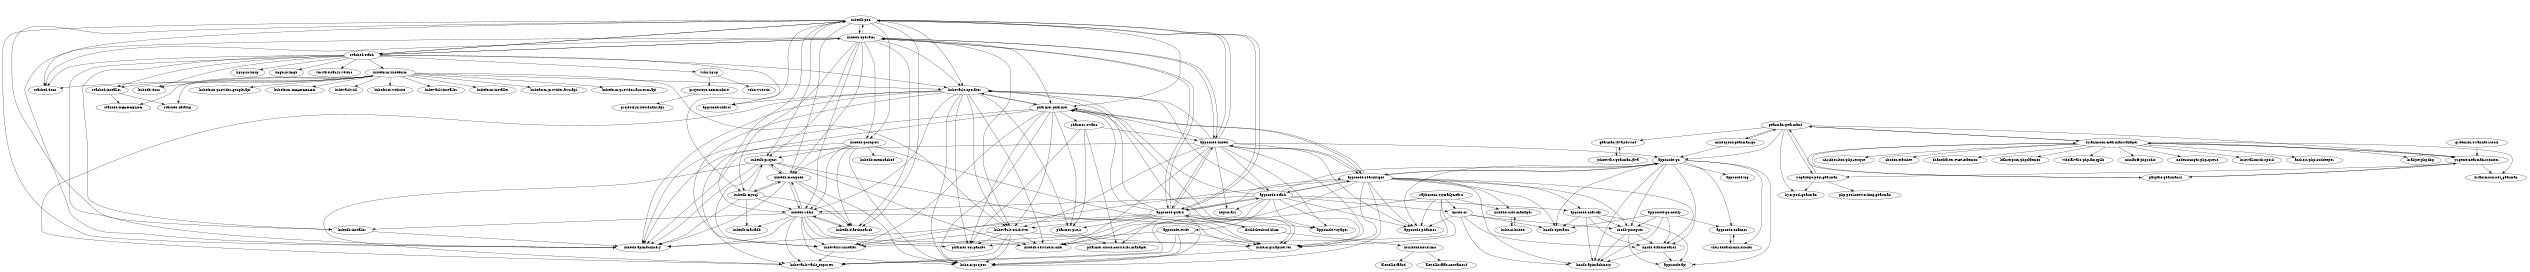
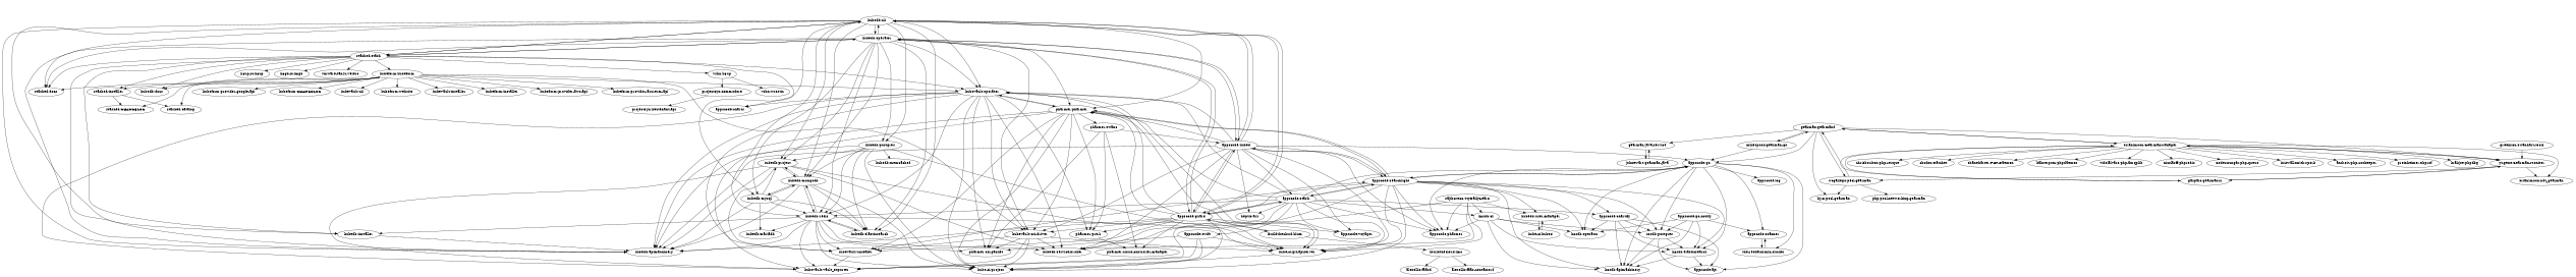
  digraph {
-   "kubedb/cli" [l="-11.109,-2.877" label="kubedb/pecl"]
+   "kubedb/cli" [l="-11.109,-2.877"]
    "kubedb/operator" [l="-11.12,-2.89"]
    "kubedb/apimachinery" [l="-11.124,-2.875"]
    "kubedb/project" [l="-11.139,-2.862"]
    "kubedb/postgres" [l="-11.13,-2.902"]
    "kubevault/operator" [l="-11.14,-2.886"]
    "kubedb/installer" [l="-11.088,-2.867"]
    "kubedb/mongodb" [l="-11.123,-2.859"]
    "pharmer/pharmer" [l="-11.155,-2.885"]
    "kubedb/redis" [l="-11.135,-2.87"]
    "appscode/guard" [l="-11.155,-2.858"]
    "appscode/kubed" [l="-11.166,-2.902"]
    "stashed/docs" [l="-11.095,-2.909"]
    "stashed/stash" [l="-11.077,-2.897"]
    "kubedb/mysql" [l="-11.114,-2.846"]
    "kubedb/elasticsearch" [l="-11.107,-2.861"]
    "kubevault/csi-driver" [l="-11.147,-2.899"]
    "kube-ci/git-apiserver" [l="-11.167,-2.885"]
    "kubedb/service-broker" [l="-11.171,-2.878"]
    "kubevault/vault_exporter" [l="-11.166,-2.867"]
    "kubevault/unsealer" [l="-11.163,-2.875"]
    "kube-ci/project" [l="-11.151,-2.875"]
    "kubedb/memcached" [l="-11.134,-2.934"]
    "appscode/charts" [l="-11.107,-2.918"]
    "pharmer/csi-packet" [l="-11.156,-2.869"]
    "pharmer/pre-k" [l="-11.148,-2.845"]
    "appscode/searchlight" [l="-11.194,-2.899"]
    "pharmer/swanc" [l="-11.167,-2.845"]
    "kubedb/mariadb" [l="-11.127,-2.834"]
    "appscode/stash" [l="-11.187,-2.885"]
    "appscode/voyager" [l="-11.059,0.399"]
    "ibuildthecloud/klum" [l="-11.159,-2.797"]
    "pharmer/cloud-controller-manager" [l="-11.159,-2.829"]
    "appscode/g2" [l="-11.241,-2.909"]
    "appscode/pharmer" [l="-11.208,-2.891"]
    "heptio/ark" [l="-11.007,0.384"]
    "kubeform/kubeform" [l="-11.088,-2.941"]
    "kubedb/docs" [l="-11.053,-2.923"]
    "stashed/installer" [l="-11.069,-2.927"]
    "k8up-io/k8up" [l="-11.032,-2.871"]
    "k8gb-io/k8gb" [l="-10.636,0.49"]
    "vmware-tanzu/velero" [l="-10.676,0.163"]
    "vshn/k8up" [l="-11.012,-2.909"]
    "appscode/chartify" [l="-11.204,-2.926"]
    "kubedb/user-manager" [l="-11.221,-2.869"]
    "k8sdb/apimachinery" [l="-11.223,-2.909"]
    "k8sdb/elasticsearch" [l="-11.227,-2.918"]
    "k8sdb/operator" [l="-11.218,-2.914"]
    "k8sdb/postgres" [l="-11.221,-2.923"]
    "k8sdb/cli" [l="-11.223,-2.891"]
    "appscode/swift" [l="-11.18,-2.857"]
    "ibuildthecloud/k3c" [l="-11.16,-2.735"]
    "appscode/scanner" [l="-11.257,-2.927"]
    "appscode/api" [l="-11.226,-2.933"]
    "appscode/log" [l="-11.262,-2.897"]
    "the-redback/min-ducker" [l="-11.265,-2.914"]
    "kubeform/installer" [l="-11.079,-2.977"]
    "kubeform/provider-aws-api" [l="-11.108,-2.964"]
    "kubeform/provider-azurerm-api" [l="-11.085,-2.966"]
    "kubeform/provider-google-api" [l="-11.095,-2.974"]
    "kubeform/CHANGELOG" [l="-11.097,-2.962"]
    "kubevault/cli" [l="-11.067,-2.968"]
    "stashed/CHANGELOG" [l="-11.069,-2.946"]
    "stashed/catalog" [l="-11.06,-2.942"]
    "kubeform/website" [l="-11.075,-2.96"]
    "kubevault/installer" [l="-11.057,-2.958"]
    "projectsyn/commodore" [l="-10.982,-2.921"]
    "vshn/wrestic" [l="-10.989,-2.899"]
    "kube-ci/kubeci" [l="-11.235,-2.855"]
    "projectsyn/lieutenant-api" [l="-10.962,-2.927"]
    "gearman/gearmand" [l="-11.342,-2.933"]
    "wcgallego/pecl-gearman" [l="-11.372,-2.911"]
    "mikespook/gearman-go" [l="-11.303,-2.922"]
    "brianlmoon/GearmanManager" [l="-11.382,-2.954"]
    "yugene/Gearman-Monitor" [l="-11.402,-2.934"]
    "gearman/java-service" [l="-11.338,-2.981"]
    "hjr3/pecl-gearman" [l="-11.35,-2.902"]
    "php/pecl-networking-gearman" [l="-11.386,-2.886"]
    "gaspaio/gearmanui" [l="-11.416,-2.954"]
    "brianlmoon/net_gearman" [l="-11.405,-2.974"]
    "chrisboulton/php-resque" [l="-24.29,-42.936"]
    "cboden/Ratchet" [l="-24.236,-42.784"]
    "shaneharter/PHP-Daemon" [l="-24.323,-42.776"]
    "kakserpom/phpdaemon" [l="-24.323,-42.838"]
    "videlalvaro/php-amqplib" [l="-24.29,-42.805"]
    "nicolasff/phpredis" [l="-26.781,-43.17"]
    "CoderKungfu/php-queue" [l="-22.334,-41.901"]
    "kriswallsmith/spork" [l="-28.176,-40.551"]
    "andreiz/php-zookeeper" [l="-26.884,-43.177"]
+   "preinheimer/xhprof" [l="-26.741,-43.035"]
    "krakjoe/phpdbg" [l="-24.471,-42.777"]
    "johnewart/gearman-java" [l="-11.34,-3.005"]
    "sajibcse68/MyDailyLearn" [l="-11.198,-2.867"]
    "greenlion/swanhart-tools" [l="-11.453,-2.918"]
    "appscode/go-notify" [l="-11.239,-2.937"]
    "alexellis/faasd" [l="-11.147,-2.7"]
    "alexellis/faas-containerd" [l="-11.18,-2.71"]
    "kubedb/cli" -> "kubedb/operator"
    "kubedb/cli" -> "kubedb/apimachinery"
    "kubedb/cli" -> "kubedb/project"
    "kubedb/cli" -> "kubedb/postgres"
    "kubedb/cli" -> "kubevault/operator"
    "kubedb/cli" -> "kubedb/installer"
    "kubedb/cli" -> "kubedb/mongodb"
    "kubedb/cli" -> "pharmer/pharmer"
    "kubedb/cli" -> "kubedb/redis"
    "kubedb/cli" -> "appscode/guard"
    "kubedb/cli" -> "appscode/kubed"
    "kubedb/cli" -> "stashed/docs"
    "kubedb/cli" -> "stashed/stash"
    "kubedb/cli" -> "kubedb/mysql"
    "kubedb/cli" -> "kubedb/elasticsearch"
    "kubedb/operator" -> "kubedb/cli"
    "kubedb/operator" -> "kubedb/apimachinery"
    "kubedb/operator" -> "kubedb/project"
    "kubedb/operator" -> "kubedb/postgres"
    "kubedb/operator" -> "kubevault/operator"
    "kubedb/operator" -> "kubedb/mongodb"
    "kubedb/operator" -> "pharmer/pharmer"
    "kubedb/operator" -> "kubedb/redis"
    "kubedb/operator" -> "appscode/guard"
    "kubedb/operator" -> "appscode/kubed"
    "kubedb/operator" -> "stashed/docs"
    "kubedb/operator" -> "stashed/stash"
    "kubedb/operator" -> "kubedb/mysql"
    "kubedb/operator" -> "kubedb/elasticsearch"
    "kubedb/operator" -> "kubevault/csi-driver"
    "kubedb/project" -> "kubedb/apimachinery"
    "kubedb/project" -> "kubedb/mongodb"
    "kubedb/project" -> "kube-ci/git-apiserver"
    "kubedb/project" -> "kubedb/service-broker"
    "kubedb/project" -> "kubevault/vault_exporter"
    "kubedb/project" -> "kubevault/unsealer"
    "kubedb/postgres" -> "kubedb/apimachinery"
    "kubedb/postgres" -> "kubedb/project"
    "kubedb/postgres" -> "kubedb/mongodb"
    "kubedb/postgres" -> "kubedb/redis"
    "kubedb/postgres" -> "kubedb/elasticsearch"
    "kubedb/postgres" -> "kube-ci/git-apiserver"
    "kubedb/postgres" -> "kube-ci/project"
    "kubedb/postgres" -> "kubedb/memcached"
    "kubevault/operator" -> "kubedb/apimachinery"
    "kubevault/operator" -> "pharmer/pharmer"
    "kubevault/operator" -> "kubedb/redis"
    "kubevault/operator" -> "kubevault/csi-driver"
    "kubevault/operator" -> "kube-ci/git-apiserver"
    "kubevault/operator" -> "kubedb/service-broker"
    "kubevault/operator" -> "kubevault/vault_exporter"
    "kubevault/operator" -> "kubevault/unsealer"
    "kubevault/operator" -> "kube-ci/project"
    "kubevault/operator" -> "appscode/charts"
    "kubevault/operator" -> "pharmer/csi-packet"
    "kubevault/operator" -> "pharmer/pre-k"
    "kubedb/installer" -> "kubedb/apimachinery"
    "kubedb/mongodb" -> "kubedb/apimachinery"
    "kubedb/mongodb" -> "kubedb/project"
    "kubedb/mongodb" -> "kubedb/redis"
    "kubedb/mongodb" -> "kubedb/mysql"
    "kubedb/mongodb" -> "kubedb/elasticsearch"
    "kubedb/mongodb" -> "kube-ci/project"
    "pharmer/pharmer" -> "kubedb/apimachinery"
    "pharmer/pharmer" -> "kubevault/operator"
    "pharmer/pharmer" -> "kubevault/csi-driver"
    "pharmer/pharmer" -> "kube-ci/git-apiserver"
    "pharmer/pharmer" -> "kubevault/vault_exporter"
    "pharmer/pharmer" -> "kubevault/unsealer"
    "pharmer/pharmer" -> "kube-ci/project"
    "pharmer/pharmer" -> "pharmer/csi-packet"
    "pharmer/pharmer" -> "pharmer/pre-k"
    "pharmer/pharmer" -> "appscode/searchlight"
    "pharmer/pharmer" -> "pharmer/swanc"
    "kubedb/redis" -> "kubedb/apimachinery"
    "kubedb/redis" -> "kubedb/installer"
    "kubedb/redis" -> "kubedb/mongodb"
    "kubedb/redis" -> "kubedb/elasticsearch"
    "kubedb/redis" -> "kube-ci/git-apiserver"
    "kubedb/redis" -> "kubedb/service-broker"
    "kubedb/redis" -> "kubevault/vault_exporter"
    "kubedb/redis" -> "kubevault/unsealer"
    "kubedb/redis" -> "kube-ci/project"
    "kubedb/redis" -> "pharmer/csi-packet"
    "kubedb/redis" -> "kubedb/mariadb"
    "appscode/guard" -> "kubedb/cli"
    "appscode/guard" -> "kubedb/operator"
    "appscode/guard" -> "kubedb/apimachinery"
    "appscode/guard" -> "kubevault/operator"
    "appscode/guard" -> "pharmer/pharmer"
    "appscode/guard" -> "appscode/kubed"
    "appscode/guard" -> "kubevault/csi-driver"
    "appscode/guard" -> "kubevault/unsealer"
    "appscode/guard" -> "kube-ci/project"
    "appscode/guard" -> "pharmer/pre-k"
    "appscode/guard" -> "appscode/searchlight"
    "appscode/guard" -> "appscode/stash"
    "appscode/guard" -> "appscode/voyager" [e=1]
    "appscode/guard" -> "ibuildthecloud/klum"
    "appscode/guard" -> "pharmer/cloud-controller-manager"
    "appscode/kubed" -> "kubedb/cli"
    "appscode/kubed" -> "kubedb/operator"
    "appscode/kubed" -> "kubedb/apimachinery"
    "appscode/kubed" -> "kubevault/operator"
    "appscode/kubed" -> "pharmer/pharmer"
    "appscode/kubed" -> "appscode/guard"
    "appscode/kubed" -> "kubevault/csi-driver"
    "appscode/kubed" -> "kube-ci/git-apiserver"
    "appscode/kubed" -> "kubedb/service-broker"
    "appscode/kubed" -> "appscode/searchlight"
    "appscode/kubed" -> "appscode/stash"
    "appscode/kubed" -> "appscode/voyager" [e=1]
    "appscode/kubed" -> "appscode/g2"
    "appscode/kubed" -> "appscode/pharmer"
    "appscode/kubed" -> "heptio/ark" [e=1]
    "stashed/stash" -> "kubedb/cli"
    "stashed/stash" -> "kubedb/operator"
    "stashed/stash" -> "kubedb/apimachinery"
    "stashed/stash" -> "kubevault/operator"
    "stashed/stash" -> "kubedb/installer"
    "stashed/stash" -> "stashed/docs"
    "stashed/stash" -> "appscode/charts"
    "stashed/stash" -> "kubeform/kubeform"
    "stashed/stash" -> "kubedb/docs"
    "stashed/stash" -> "stashed/installer"
    "stashed/stash" -> "k8up-io/k8up"
    "stashed/stash" -> "k8gb-io/k8gb" [e=1]
    "stashed/stash" -> "vmware-tanzu/velero" [e=1]
    "stashed/stash" -> "vshn/k8up"
    "kubedb/mysql" -> "kubedb/apimachinery"
    "kubedb/mysql" -> "kubedb/project"
    "kubedb/mysql" -> "kubedb/mongodb"
    "kubedb/mysql" -> "kubedb/redis"
    "kubedb/mysql" -> "kubedb/elasticsearch"
    "kubedb/mysql" -> "kubedb/mariadb"
    "kubedb/elasticsearch" -> "kubedb/redis"
    "kubevault/csi-driver" -> "kube-ci/git-apiserver"
    "kubevault/csi-driver" -> "kubedb/service-broker"
    "kubevault/csi-driver" -> "kubevault/vault_exporter"
    "kubevault/csi-driver" -> "kubevault/unsealer"
    "kubevault/csi-driver" -> "kube-ci/project"
    "kubevault/csi-driver" -> "pharmer/csi-packet"
    "kube-ci/git-apiserver" -> "kube-ci/project"
    "kubevault/unsealer" -> "kubevault/vault_exporter"
    "pharmer/pre-k" -> "pharmer/cloud-controller-manager"
    "appscode/searchlight" -> "pharmer/pharmer"
    "appscode/searchlight" -> "appscode/kubed"
    "appscode/searchlight" -> "kube-ci/git-apiserver"
    "appscode/searchlight" -> "kubedb/service-broker"
    "appscode/searchlight" -> "kubevault/unsealer"
    "appscode/searchlight" -> "kube-ci/project"
    "appscode/searchlight" -> "appscode/stash"
    "appscode/searchlight" -> "appscode/g2"
    "appscode/searchlight" -> "appscode/pharmer"
    "appscode/searchlight" -> "appscode/chartify"
    "appscode/searchlight" -> "kubedb/user-manager"
    "appscode/searchlight" -> "k8sdb/apimachinery"
    "appscode/searchlight" -> "k8sdb/elasticsearch"
    "appscode/searchlight" -> "k8sdb/operator"
    "appscode/searchlight" -> "k8sdb/postgres"
    "pharmer/swanc" -> "appscode/kubed"
    "pharmer/swanc" -> "pharmer/csi-packet"
    "pharmer/swanc" -> "pharmer/pre-k"
    "pharmer/swanc" -> "pharmer/cloud-controller-manager"
    "appscode/stash" -> "kubevault/operator"
    "appscode/stash" -> "pharmer/pharmer"
    "appscode/stash" -> "kubedb/redis"
    "appscode/stash" -> "appscode/guard"
    "appscode/stash" -> "kube-ci/git-apiserver"
    "appscode/stash" -> "kubedb/service-broker"
    "appscode/stash" -> "appscode/searchlight"
    "appscode/stash" -> "appscode/voyager" [e=1]
    "appscode/stash" -> "appscode/g2"
    "appscode/stash" -> "appscode/pharmer"
    "appscode/stash" -> "heptio/ark" [e=1]
    "appscode/stash" -> "appscode/chartify"
    "appscode/stash" -> "k8sdb/cli"
    "appscode/stash" -> "appscode/swift"
    "ibuildthecloud/klum" -> "appscode/guard"
    "ibuildthecloud/klum" -> "ibuildthecloud/k3c"
    "appscode/g2" -> "appscode/searchlight"
    "appscode/g2" -> "appscode/pharmer"
    "appscode/g2" -> "k8sdb/apimachinery"
    "appscode/g2" -> "k8sdb/elasticsearch"
    "appscode/g2" -> "k8sdb/operator"
    "appscode/g2" -> "k8sdb/postgres"
    "appscode/g2" -> "appscode/scanner"
    "appscode/g2" -> "appscode/api"
    "appscode/g2" -> "appscode/log"
    "appscode/g2" -> "the-redback/min-ducker"
    "kubeform/kubeform" -> "kubevault/operator"
    "kubeform/kubeform" -> "stashed/docs"
    "kubeform/kubeform" -> "kubevault/csi-driver"
    "kubeform/kubeform" -> "kubedb/docs"
    "kubeform/kubeform" -> "stashed/installer"
    "kubeform/kubeform" -> "kubeform/installer"
    "kubeform/kubeform" -> "kubeform/provider-aws-api"
    "kubeform/kubeform" -> "kubeform/provider-azurerm-api"
    "kubeform/kubeform" -> "kubeform/provider-google-api"
    "kubeform/kubeform" -> "kubeform/CHANGELOG"
    "kubeform/kubeform" -> "kubevault/cli"
    "kubeform/kubeform" -> "stashed/CHANGELOG"
    "kubeform/kubeform" -> "stashed/catalog"
    "kubeform/kubeform" -> "kubeform/website"
    "kubeform/kubeform" -> "kubevault/installer"
    "stashed/installer" -> "stashed/CHANGELOG"
    "stashed/installer" -> "stashed/catalog"
    "vshn/k8up" -> "projectsyn/commodore"
    "vshn/k8up" -> "vshn/wrestic"
    "appscode/chartify" -> "k8sdb/apimachinery"
    "appscode/chartify" -> "k8sdb/elasticsearch"
    "appscode/chartify" -> "k8sdb/operator"
    "appscode/chartify" -> "k8sdb/postgres"
    "appscode/chartify" -> "appscode/api"
    "kubedb/user-manager" -> "kube-ci/kubeci"
    "k8sdb/elasticsearch" -> "k8sdb/apimachinery"
    "k8sdb/elasticsearch" -> "appscode/api"
    "k8sdb/postgres" -> "k8sdb/apimachinery"
    "k8sdb/postgres" -> "k8sdb/elasticsearch"
    "k8sdb/postgres" -> "appscode/api"
    "k8sdb/cli" -> "appscode/pharmer"
    "k8sdb/cli" -> "k8sdb/apimachinery"
    "k8sdb/cli" -> "k8sdb/elasticsearch"
    "k8sdb/cli" -> "k8sdb/operator"
    "k8sdb/cli" -> "k8sdb/postgres"
    "appscode/swift" -> "kube-ci/git-apiserver"
    "appscode/swift" -> "kubevault/vault_exporter"
    "appscode/swift" -> "kube-ci/project"
    "appscode/swift" -> "pharmer/csi-packet"
    "ibuildthecloud/k3c" -> "alexellis/faasd"
    "ibuildthecloud/k3c" -> "alexellis/faas-containerd"
    "appscode/scanner" -> "the-redback/min-ducker"
    "the-redback/min-ducker" -> "appscode/scanner"
    "projectsyn/commodore" -> "projectsyn/lieutenant-api"
    "kube-ci/kubeci" -> "kubedb/user-manager"
    "gearman/gearmand" -> "appscode/g2"
    "gearman/gearmand" -> "wcgallego/pecl-gearman"
    "gearman/gearmand" -> "mikespook/gearman-go"
    "gearman/gearmand" -> "brianlmoon/GearmanManager"
    "gearman/gearmand" -> "yugene/Gearman-Monitor"
    "gearman/gearmand" -> "gearman/java-service"
    "gearman/gearmand" -> "hjr3/pecl-gearman"
    "wcgallego/pecl-gearman" -> "gearman/gearmand"
    "wcgallego/pecl-gearman" -> "hjr3/pecl-gearman"
    "wcgallego/pecl-gearman" -> "php/pecl-networking-gearman"
    "mikespook/gearman-go" -> "appscode/g2"
    "mikespook/gearman-go" -> "gearman/gearmand"
    "brianlmoon/GearmanManager" -> "gearman/gearmand"
    "brianlmoon/GearmanManager" -> "yugene/Gearman-Monitor"
    "brianlmoon/GearmanManager" -> "gaspaio/gearmanui"
    "brianlmoon/GearmanManager" -> "brianlmoon/net_gearman"
    "brianlmoon/GearmanManager" -> "chrisboulton/php-resque" [e=1]
    "brianlmoon/GearmanManager" -> "cboden/Ratchet" [e=1]
    "brianlmoon/GearmanManager" -> "shaneharter/PHP-Daemon" [e=1]
    "brianlmoon/GearmanManager" -> "kakserpom/phpdaemon" [e=1]
    "brianlmoon/GearmanManager" -> "videlalvaro/php-amqplib" [e=1]
    "brianlmoon/GearmanManager" -> "nicolasff/phpredis" [e=1]
    "brianlmoon/GearmanManager" -> "CoderKungfu/php-queue" [e=1]
    "brianlmoon/GearmanManager" -> "kriswallsmith/spork" [e=1]
    "brianlmoon/GearmanManager" -> "andreiz/php-zookeeper" [e=1]
+   "brianlmoon/GearmanManager" -> "preinheimer/xhprof" [e=1]
    "brianlmoon/GearmanManager" -> "krakjoe/phpdbg" [e=1]
    "yugene/Gearman-Monitor" -> "wcgallego/pecl-gearman"
    "yugene/Gearman-Monitor" -> "brianlmoon/GearmanManager"
    "yugene/Gearman-Monitor" -> "gaspaio/gearmanui"
    "yugene/Gearman-Monitor" -> "brianlmoon/net_gearman"
    "gearman/java-service" -> "johnewart/gearman-java"
    "gaspaio/gearmanui" -> "brianlmoon/GearmanManager"
    "gaspaio/gearmanui" -> "yugene/Gearman-Monitor"
    "johnewart/gearman-java" -> "gearman/java-service"
    "sajibcse68/MyDailyLearn" -> "kube-ci/git-apiserver"
    "sajibcse68/MyDailyLearn" -> "kubedb/service-broker"
    "sajibcse68/MyDailyLearn" -> "kubevault/vault_exporter"
    "sajibcse68/MyDailyLearn" -> "appscode/pharmer"
    "sajibcse68/MyDailyLearn" -> "kubedb/user-manager"
    "sajibcse68/MyDailyLearn" -> "k8sdb/cli"
    "greenlion/swanhart-tools" -> "yugene/Gearman-Monitor"
    "appscode/go-notify" -> "k8sdb/apimachinery"
    "appscode/go-notify" -> "k8sdb/elasticsearch"
    "appscode/go-notify" -> "k8sdb/operator"
    "appscode/go-notify" -> "k8sdb/postgres"
    "appscode/go-notify" -> "appscode/scanner"
  }
